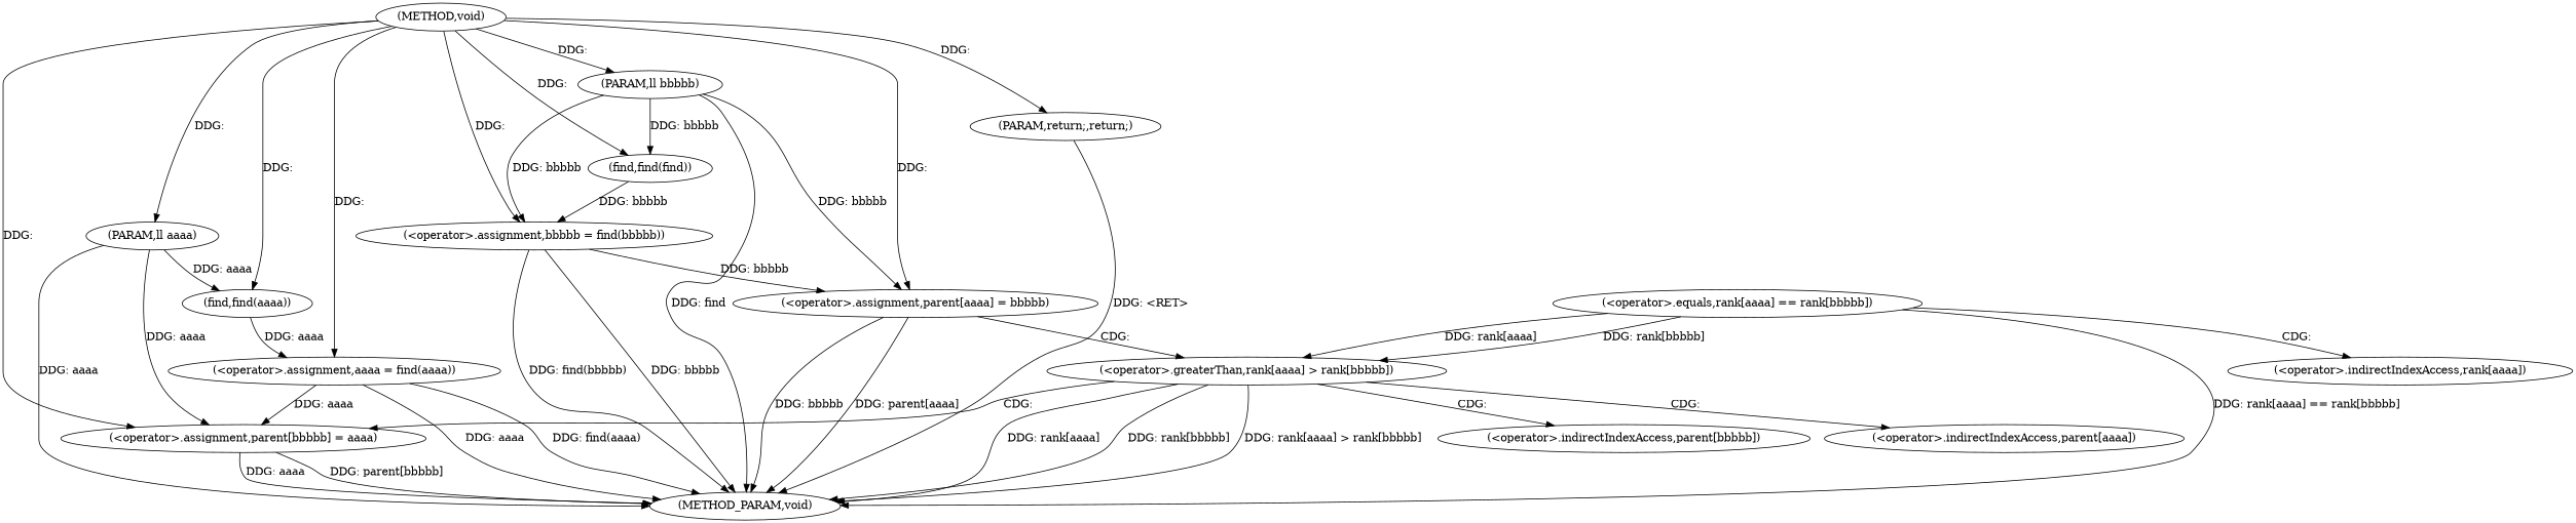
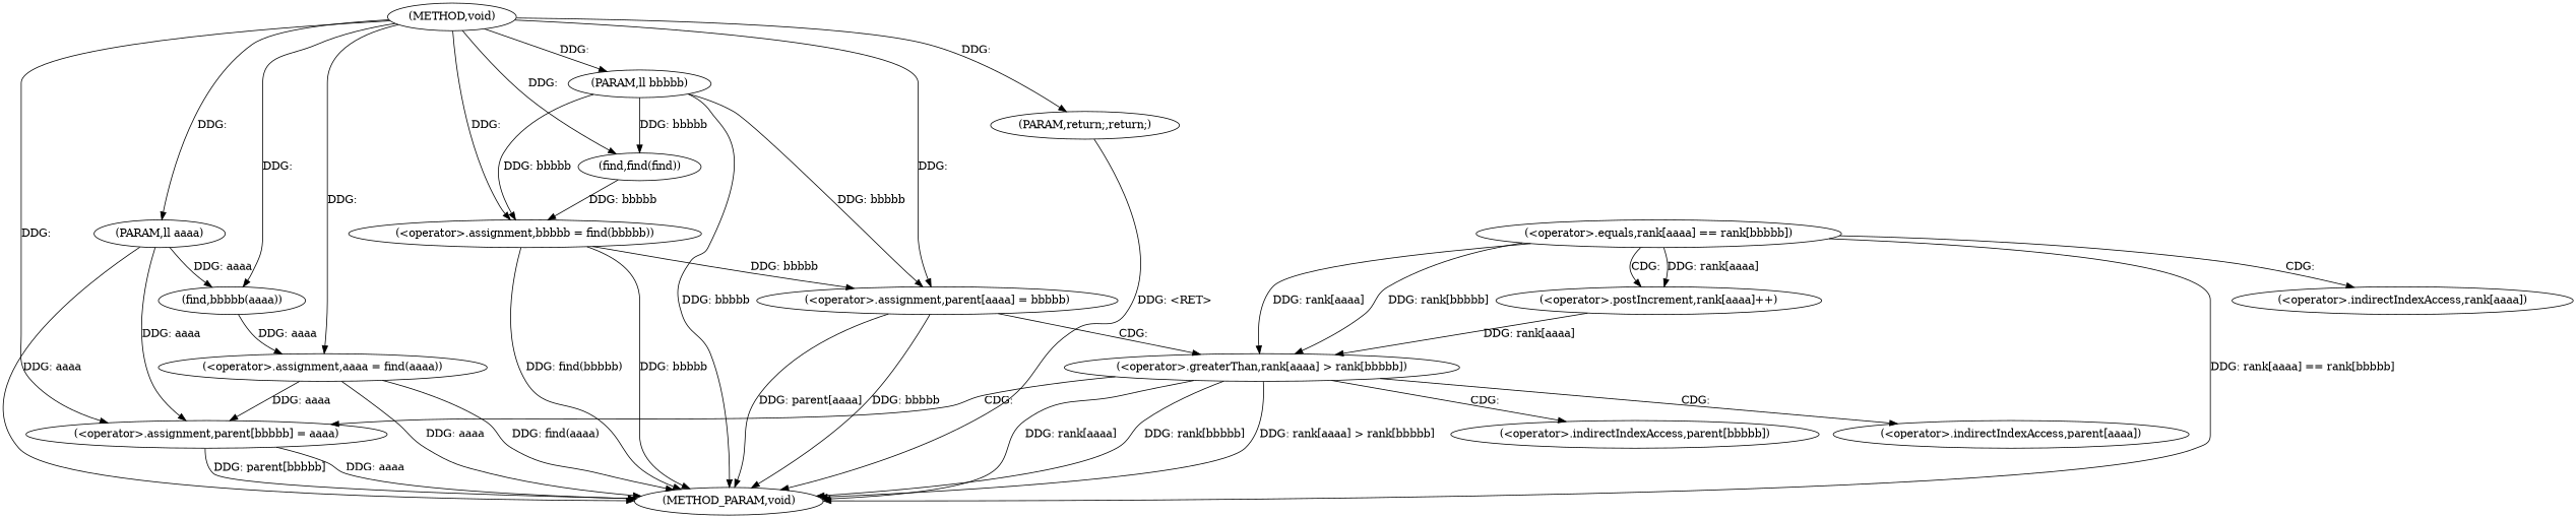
  digraph {
    n1 [label="(METHOD,void)"]
    n2 [label="(PARAM,ll aaaa)"]
    n3 [label="(PARAM,ll bbbbb)"]
    n4 [label="(<operator>.assignment,aaaa = find(aaaa))"]
    n5 [label="(<operator>.assignment,bbbbb = find(bbbbb))"]
    n6 [label="(PARAM,return;,return;)"]
-   n7 [label="(find,find(aaaa))"]
+   n7 [label="(find,bbbbb(aaaa))"]
    n8 [label="(find,find(find))"]
    n9 [label="(<operator>.assignment,parent[bbbbb] = aaaa)"]
    n10 [label="(<operator>.assignment,parent[aaaa] = bbbbb)"]
    n11 [label="(METHOD_PARAM,void)"]
    n12 [label="(<operator>.greaterThan,rank[aaaa] > rank[bbbbb])"]
    n13 [label="(<operator>.equals,rank[aaaa] == rank[bbbbb])"]
+   n14 [label="(<operator>.postIncrement,rank[aaaa]++)"]
    n15 [label="(<operator>.indirectIndexAccess,rank[aaaa])"]
    n16 [label="(<operator>.indirectIndexAccess,parent[bbbbb])"]
    n17 [label="(<operator>.indirectIndexAccess,parent[aaaa])"]
    n1 -> n2 [label="DDG: "]
    n1 -> n3 [label="DDG: "]
    n1 -> n4 [label="DDG: "]
    n1 -> n5 [label="DDG: "]
    n1 -> n6 [label="DDG: "]
    n1 -> n7 [label="DDG: "]
    n1 -> n8 [label="DDG: "]
    n1 -> n9 [label="DDG: "]
    n1 -> n10 [label="DDG: "]
    n2 -> n7 [label="DDG: aaaa"]
    n2 -> n9 [label="DDG: aaaa"]
    n2 -> n11 [label="DDG: aaaa"]
    n3 -> n5 [label="DDG: bbbbb"]
    n3 -> n8 [label="DDG: bbbbb"]
    n3 -> n10 [label="DDG: bbbbb"]
-   n3 -> n11 [label="DDG: find"]
+   n3 -> n11 [label="DDG: bbbbb"]
    n4 -> n9 [label="DDG: aaaa"]
    n4 -> n11 [label="DDG: aaaa"]
    n4 -> n11 [label="DDG: find(aaaa)"]
    n5 -> n10 [label="DDG: bbbbb"]
    n5 -> n11 [label="DDG: bbbbb"]
    n5 -> n11 [label="DDG: find(bbbbb)"]
    n6 -> n11 [label="DDG: <RET>"]
    n7 -> n4 [label="DDG: aaaa"]
    n8 -> n5 [label="DDG: bbbbb"]
    n9 -> n11 [label="DDG: parent[bbbbb]"]
    n9 -> n11 [label="DDG: aaaa"]
    n10 -> n11 [label="DDG: parent[aaaa]"]
    n10 -> n11 [label="DDG: bbbbb"]
    n10 -> n12 [label="CDG: "]
    n12 -> n9 [label="CDG: "]
    n12 -> n11 [label="DDG: rank[aaaa]"]
    n12 -> n11 [label="DDG: rank[bbbbb]"]
    n12 -> n11 [label="DDG: rank[aaaa] > rank[bbbbb]"]
    n12 -> n16 [label="CDG: "]
    n12 -> n17 [label="CDG: "]
    n13 -> n11 [label="DDG: rank[aaaa] == rank[bbbbb]"]
    n13 -> n12 [label="DDG: rank[aaaa]"]
    n13 -> n12 [label="DDG: rank[bbbbb]"]
+   n13 -> n14 [label="DDG: rank[aaaa]"]
+   n13 -> n14 [label="CDG: "]
    n13 -> n15 [label="CDG: "]
+   n14 -> n12 [label="DDG: rank[aaaa]"]
  }
